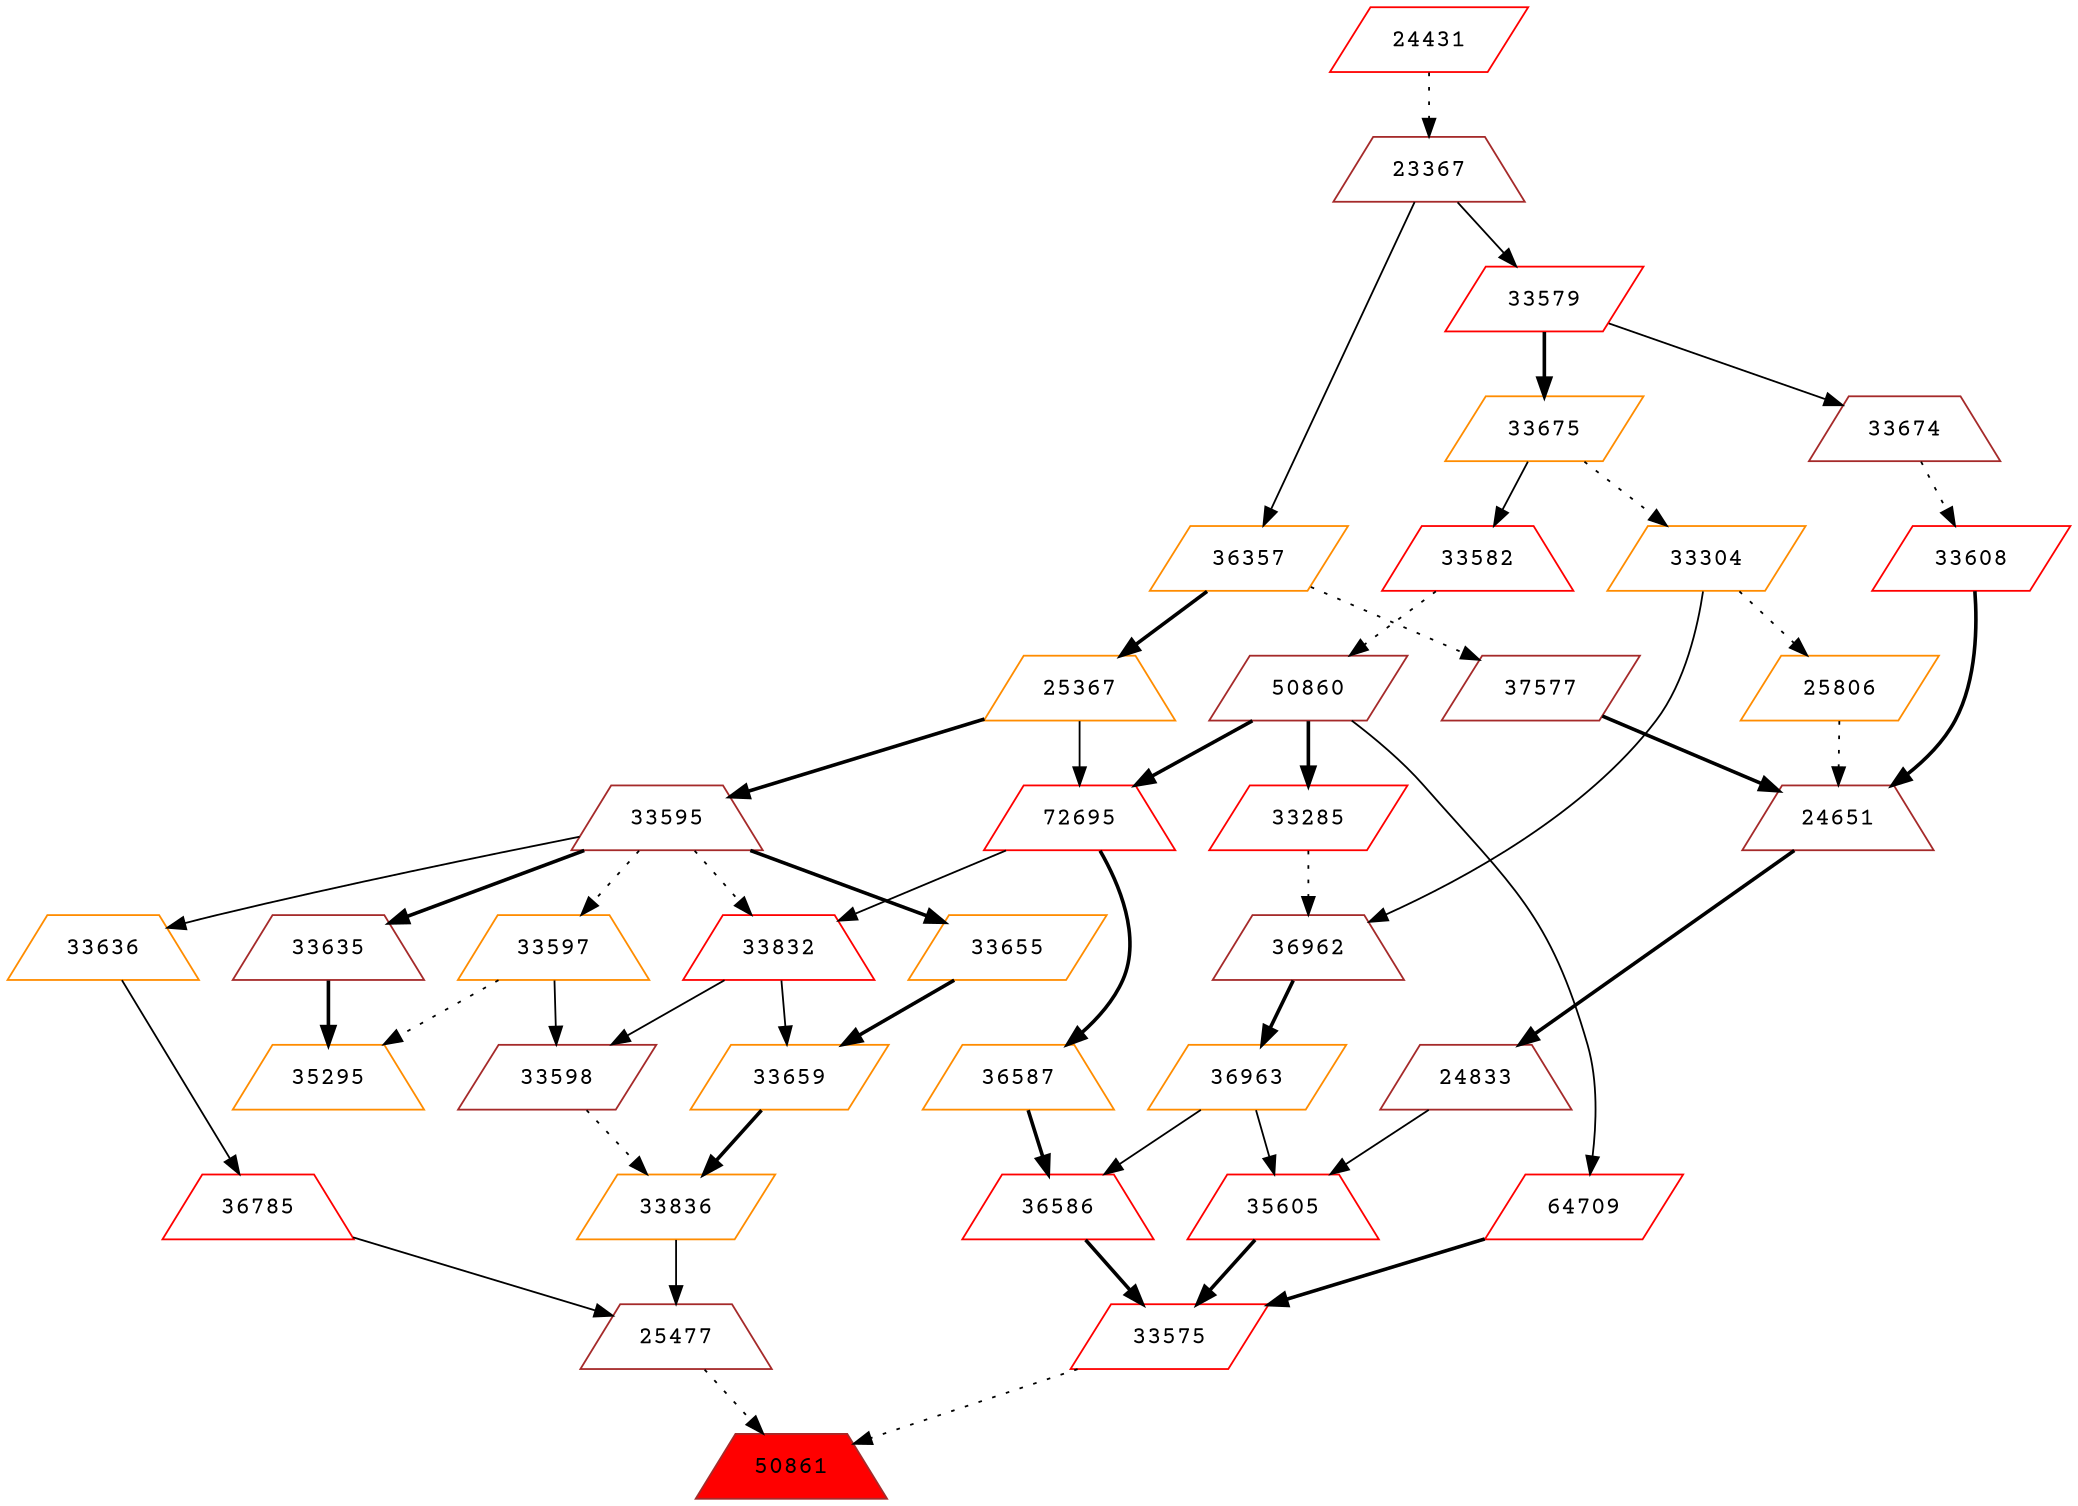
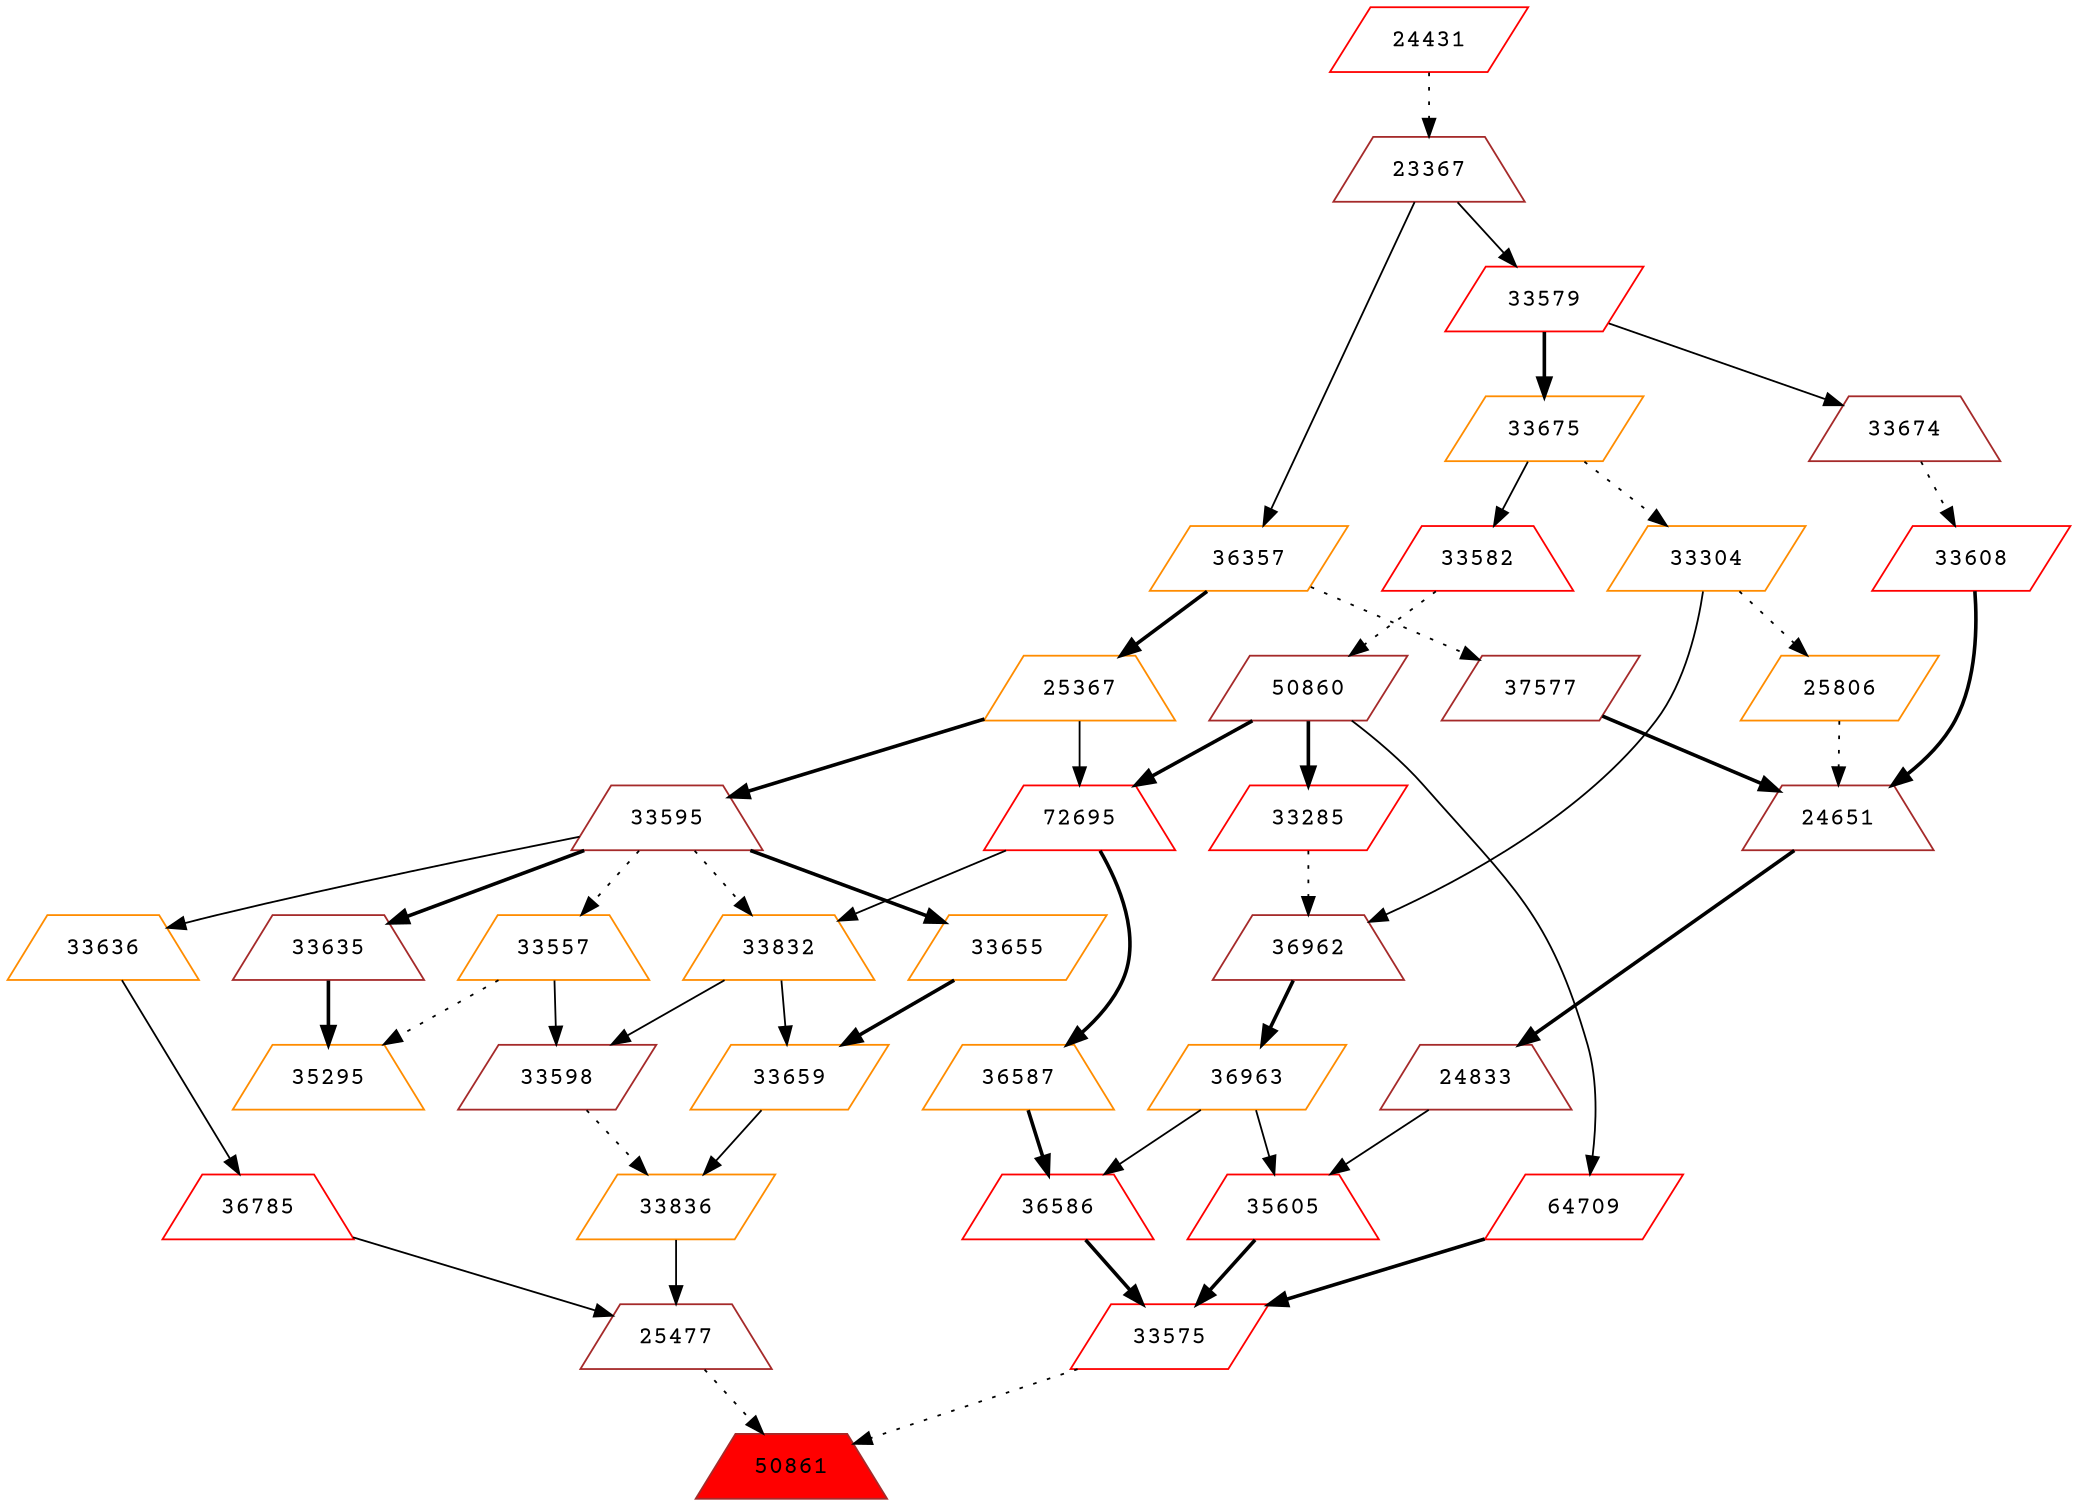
  strict digraph {
    fontname="Courier Prime"
    node [color=darkorange fontname="Courier Prime" shape=trapezium]
    edge [fontname="Courier Prime" style=bold]
    n1 [color=brown fillcolor=red label=50861 style=filled]
    n2 [color=brown label=25477]
    n3 [color=red label=33575 shape=parallelogram]
    n4 [color=red label=36785]
    n5 [label=33836 shape=parallelogram]
    n6 [color=red label=36586]
    n7 [color=red label=35605]
    n8 [color=red label=64709 shape=parallelogram]
    n9 [label=33636]
    n10 [label=33659 shape=parallelogram]
    n11 [color=brown label=33598 shape=parallelogram]
    n12 [label=36587]
    n13 [label=36963 shape=parallelogram]
    n14 [color=brown label=24833]
    n15 [color=brown label=50860 shape=parallelogram]
    n16 [color=red label=72695]
    n17 [color=red label=33285 shape=parallelogram]
-   n18 [color=red label=33832]
+   n18 [label=33832]
    n19 [color=brown label=36962]
    n20 [label=35295]
    n21 [color=brown label=33595]
    n22 [label=33655 shape=parallelogram]
-   n23 [label=33597]
+   n23 [label=33557]
    n24 [color=brown label=33635]
    n25 [label=25806 shape=parallelogram]
    n26 [color=brown label=24651]
    n27 [color=red label=33582]
    n28 [label=25367]
    n29 [label=33304 shape=parallelogram]
    n30 [color=red label=33608 shape=parallelogram]
    n31 [color=brown label=37577 shape=parallelogram]
    n32 [label=33675 shape=parallelogram]
    n33 [label=36357 shape=parallelogram]
    n34 [color=brown label=33674]
    n35 [color=red label=33579 shape=parallelogram]
    n36 [color=brown label=23367]
    n37 [color=red label=24431 shape=parallelogram]
    n2 -> n1 [style=dotted]
    n3 -> n1 [style=dotted]
    n4 -> n2 [style=solid]
    n5 -> n2 [style=solid]
    n6 -> n3
    n7 -> n3
    n8 -> n3
    n9 -> n4 [style=solid]
-   n10 -> n5
+   n10 -> n5 [style=solid]
    n11 -> n5 [style=dotted]
    n12 -> n6
    n13 -> n6 [style=solid]
    n13 -> n7 [style=solid]
    n14 -> n7 [style=solid]
    n15 -> n8 [style=solid]
    n15 -> n16
    n15 -> n17
    n16 -> n12
    n16 -> n18 [style=solid]
    n17 -> n19 [style=dotted]
    n18 -> n10 [style=solid]
    n18 -> n11 [style=solid]
    n19 -> n13
    n21 -> n9 [style=solid]
    n21 -> n18 [style=dotted]
    n21 -> n22
    n21 -> n23 [style=dotted]
    n21 -> n24
    n22 -> n10
    n23 -> n11 [style=solid]
    n23 -> n20 [style=dotted]
    n24 -> n20
    n25 -> n26 [style=dotted]
    n26 -> n14
    n27 -> n15 [style=dotted]
    n28 -> n16 [style=solid]
    n28 -> n21
    n29 -> n19 [style=solid]
    n29 -> n25 [style=dotted]
    n30 -> n26
    n31 -> n26
    n32 -> n27 [style=solid]
    n32 -> n29 [style=dotted]
    n33 -> n28
    n33 -> n31 [style=dotted]
    n34 -> n30 [style=dotted]
    n35 -> n32
    n35 -> n34 [style=solid]
    n36 -> n33 [style=solid]
    n36 -> n35 [style=solid]
    n37 -> n36 [style=dotted]
  }
